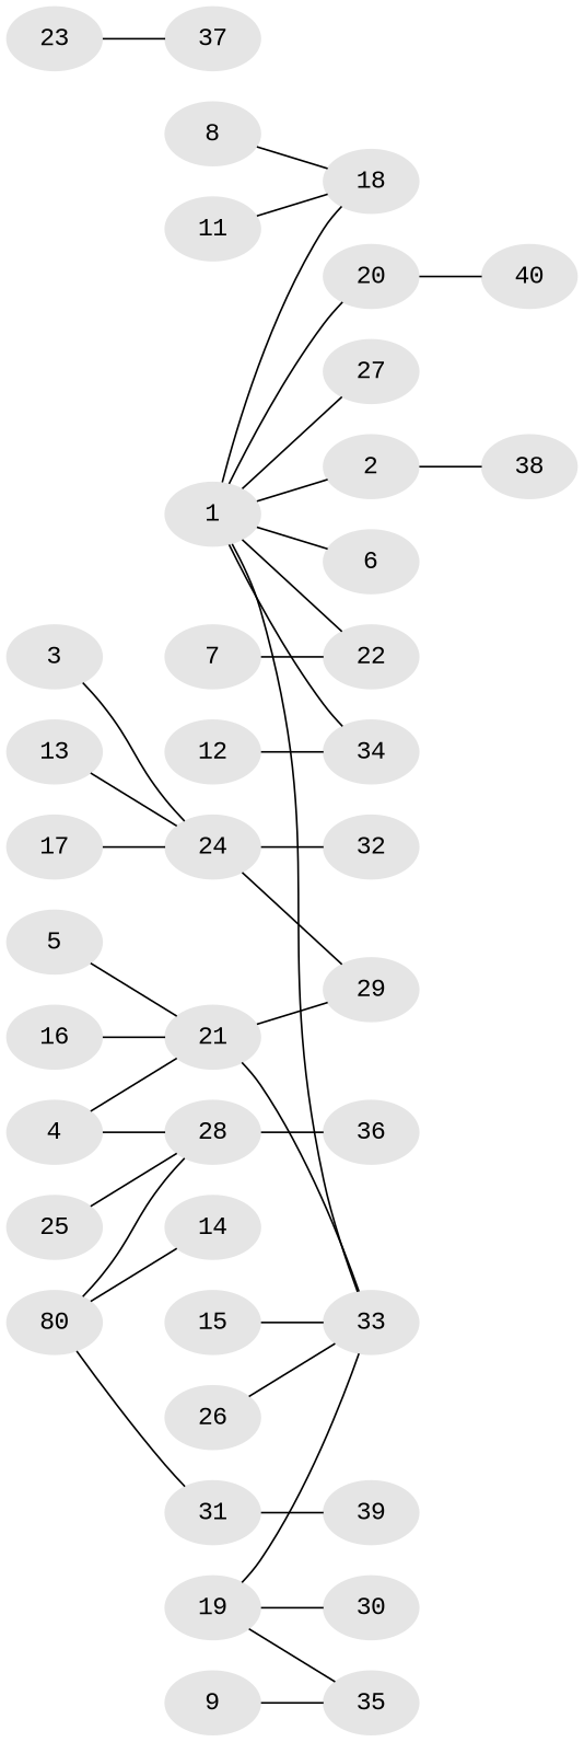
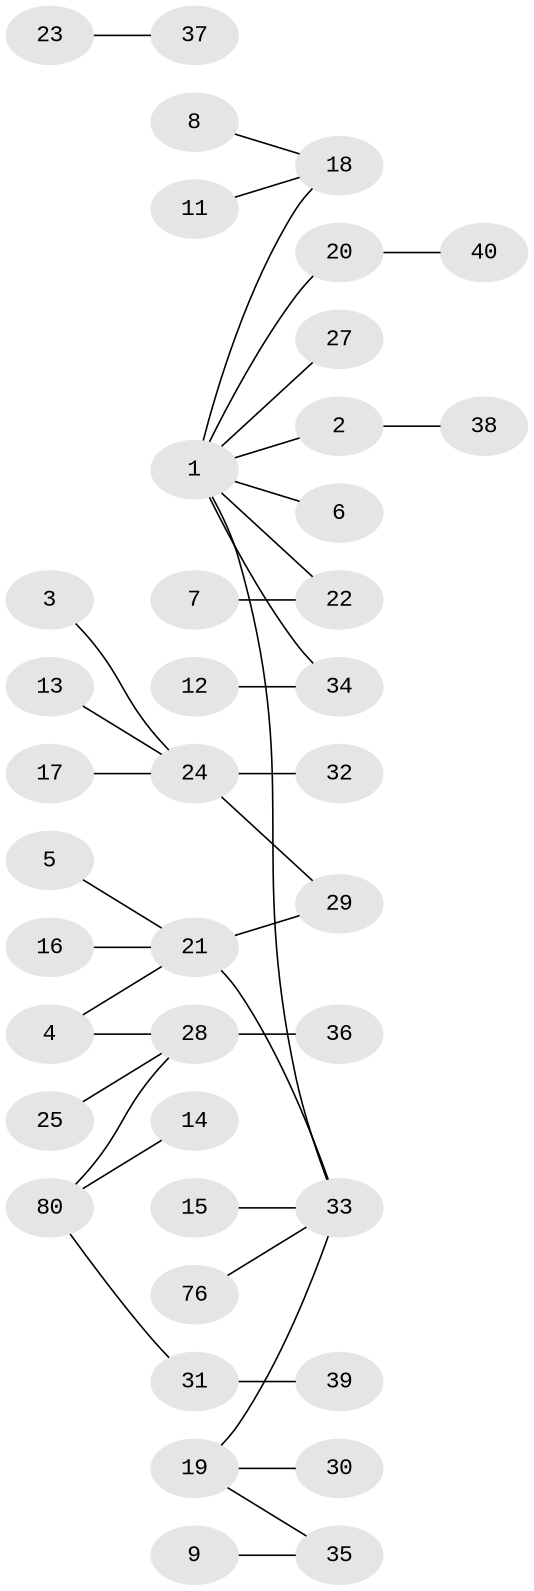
  graph {
    fontname="Liberation Mono"
    rankdir=LR
    node [color=gray90 fontname="Liberation Mono" style=filled]
    edge [fontname="Liberation Mono" weight=1.0]
    1
    2
    6
    18
    20
    22
    27
    33
    34
    38
    40
    3
    24
    29
    32
    4
    21
    28
    36
    5
    7
    8
    9
    35
    n25 [label=80]
    14
    31
    39
    11
    12
    13
    15
    16
    23
    37
    17
    19
    30
    25
-   26
+   26 [label=76]
    1 -- 2
    1 -- 6
    1 -- 18
    1 -- 20
    1 -- 22
    1 -- 27
    1 -- 33
    1 -- 34
    2 -- 38
    20 -- 40
    3 -- 24
    24 -- 29
    24 -- 32
    4 -- 21
    4 -- 28
    21 -- 33
    21 -- 29
    28 -- 36
    5 -- 21
    7 -- 22
    8 -- 18
    9 -- 35
    n25 -- 28
    n25 -- 14
    n25 -- 31
    31 -- 39
    11 -- 18
    12 -- 34
    13 -- 24
    15 -- 33
    16 -- 21
    23 -- 37
    17 -- 24
    19 -- 33
    19 -- 35
    19 -- 30
    25 -- 28
    26 -- 33
  }
